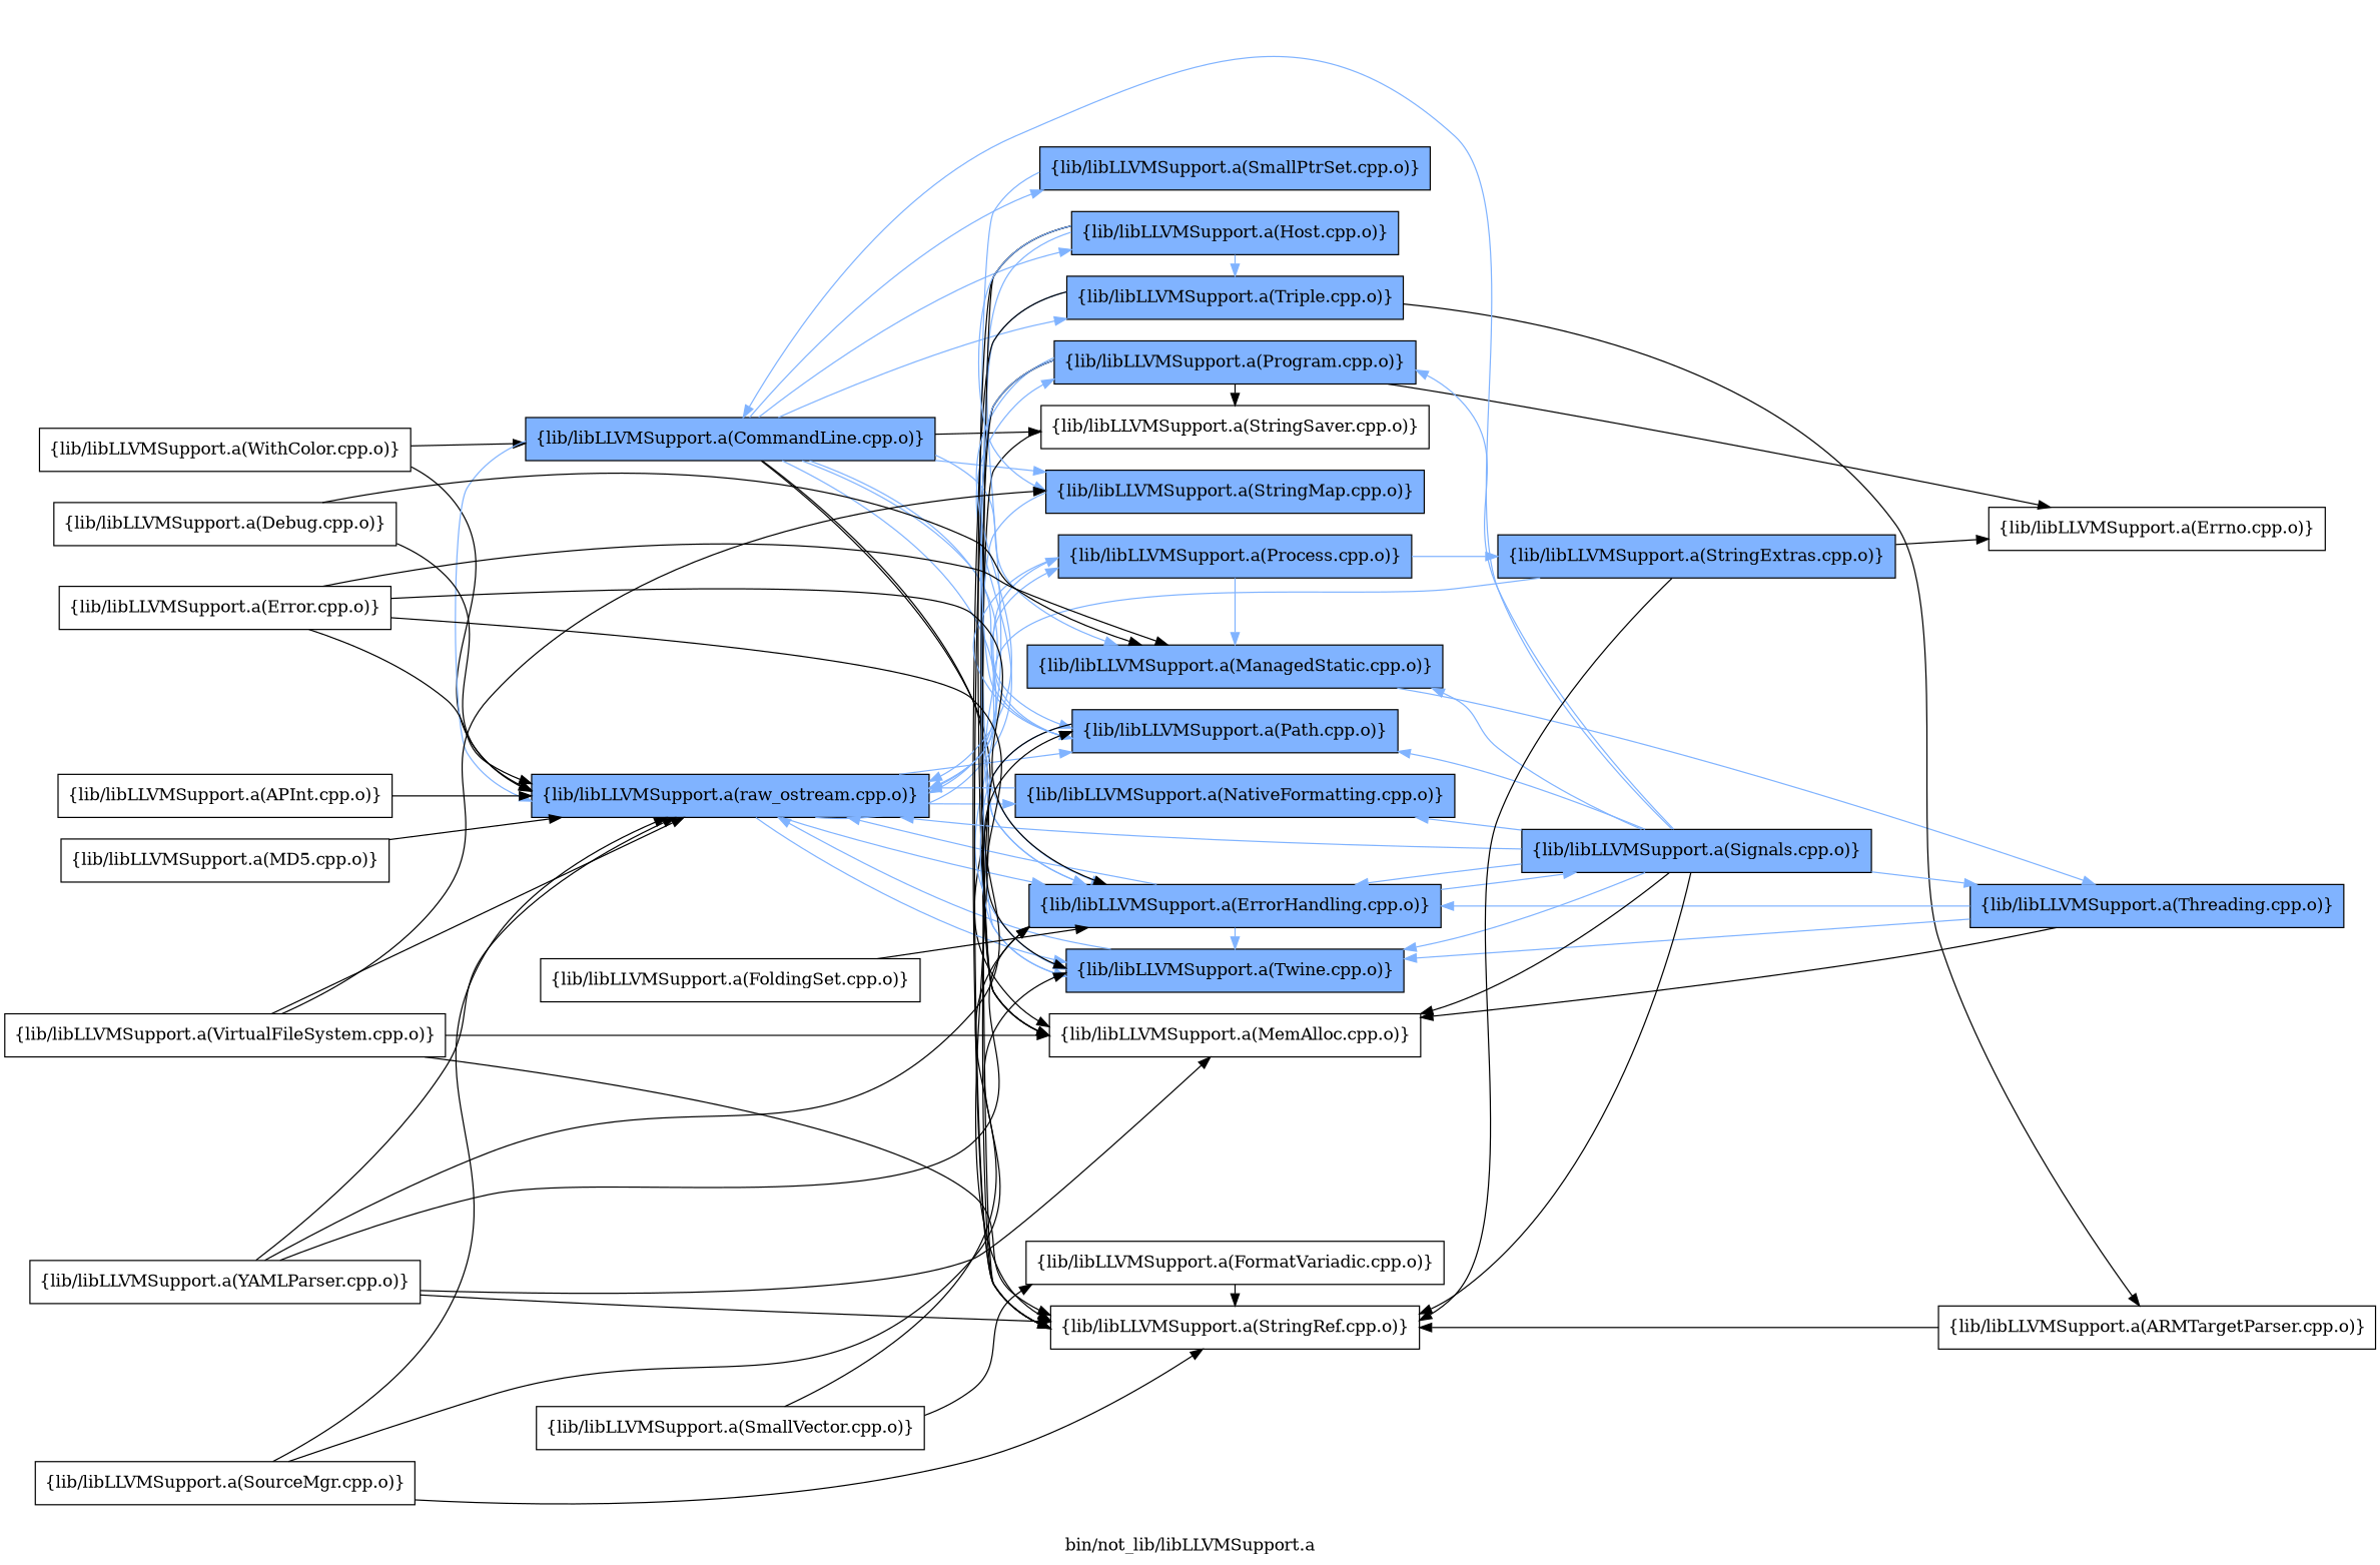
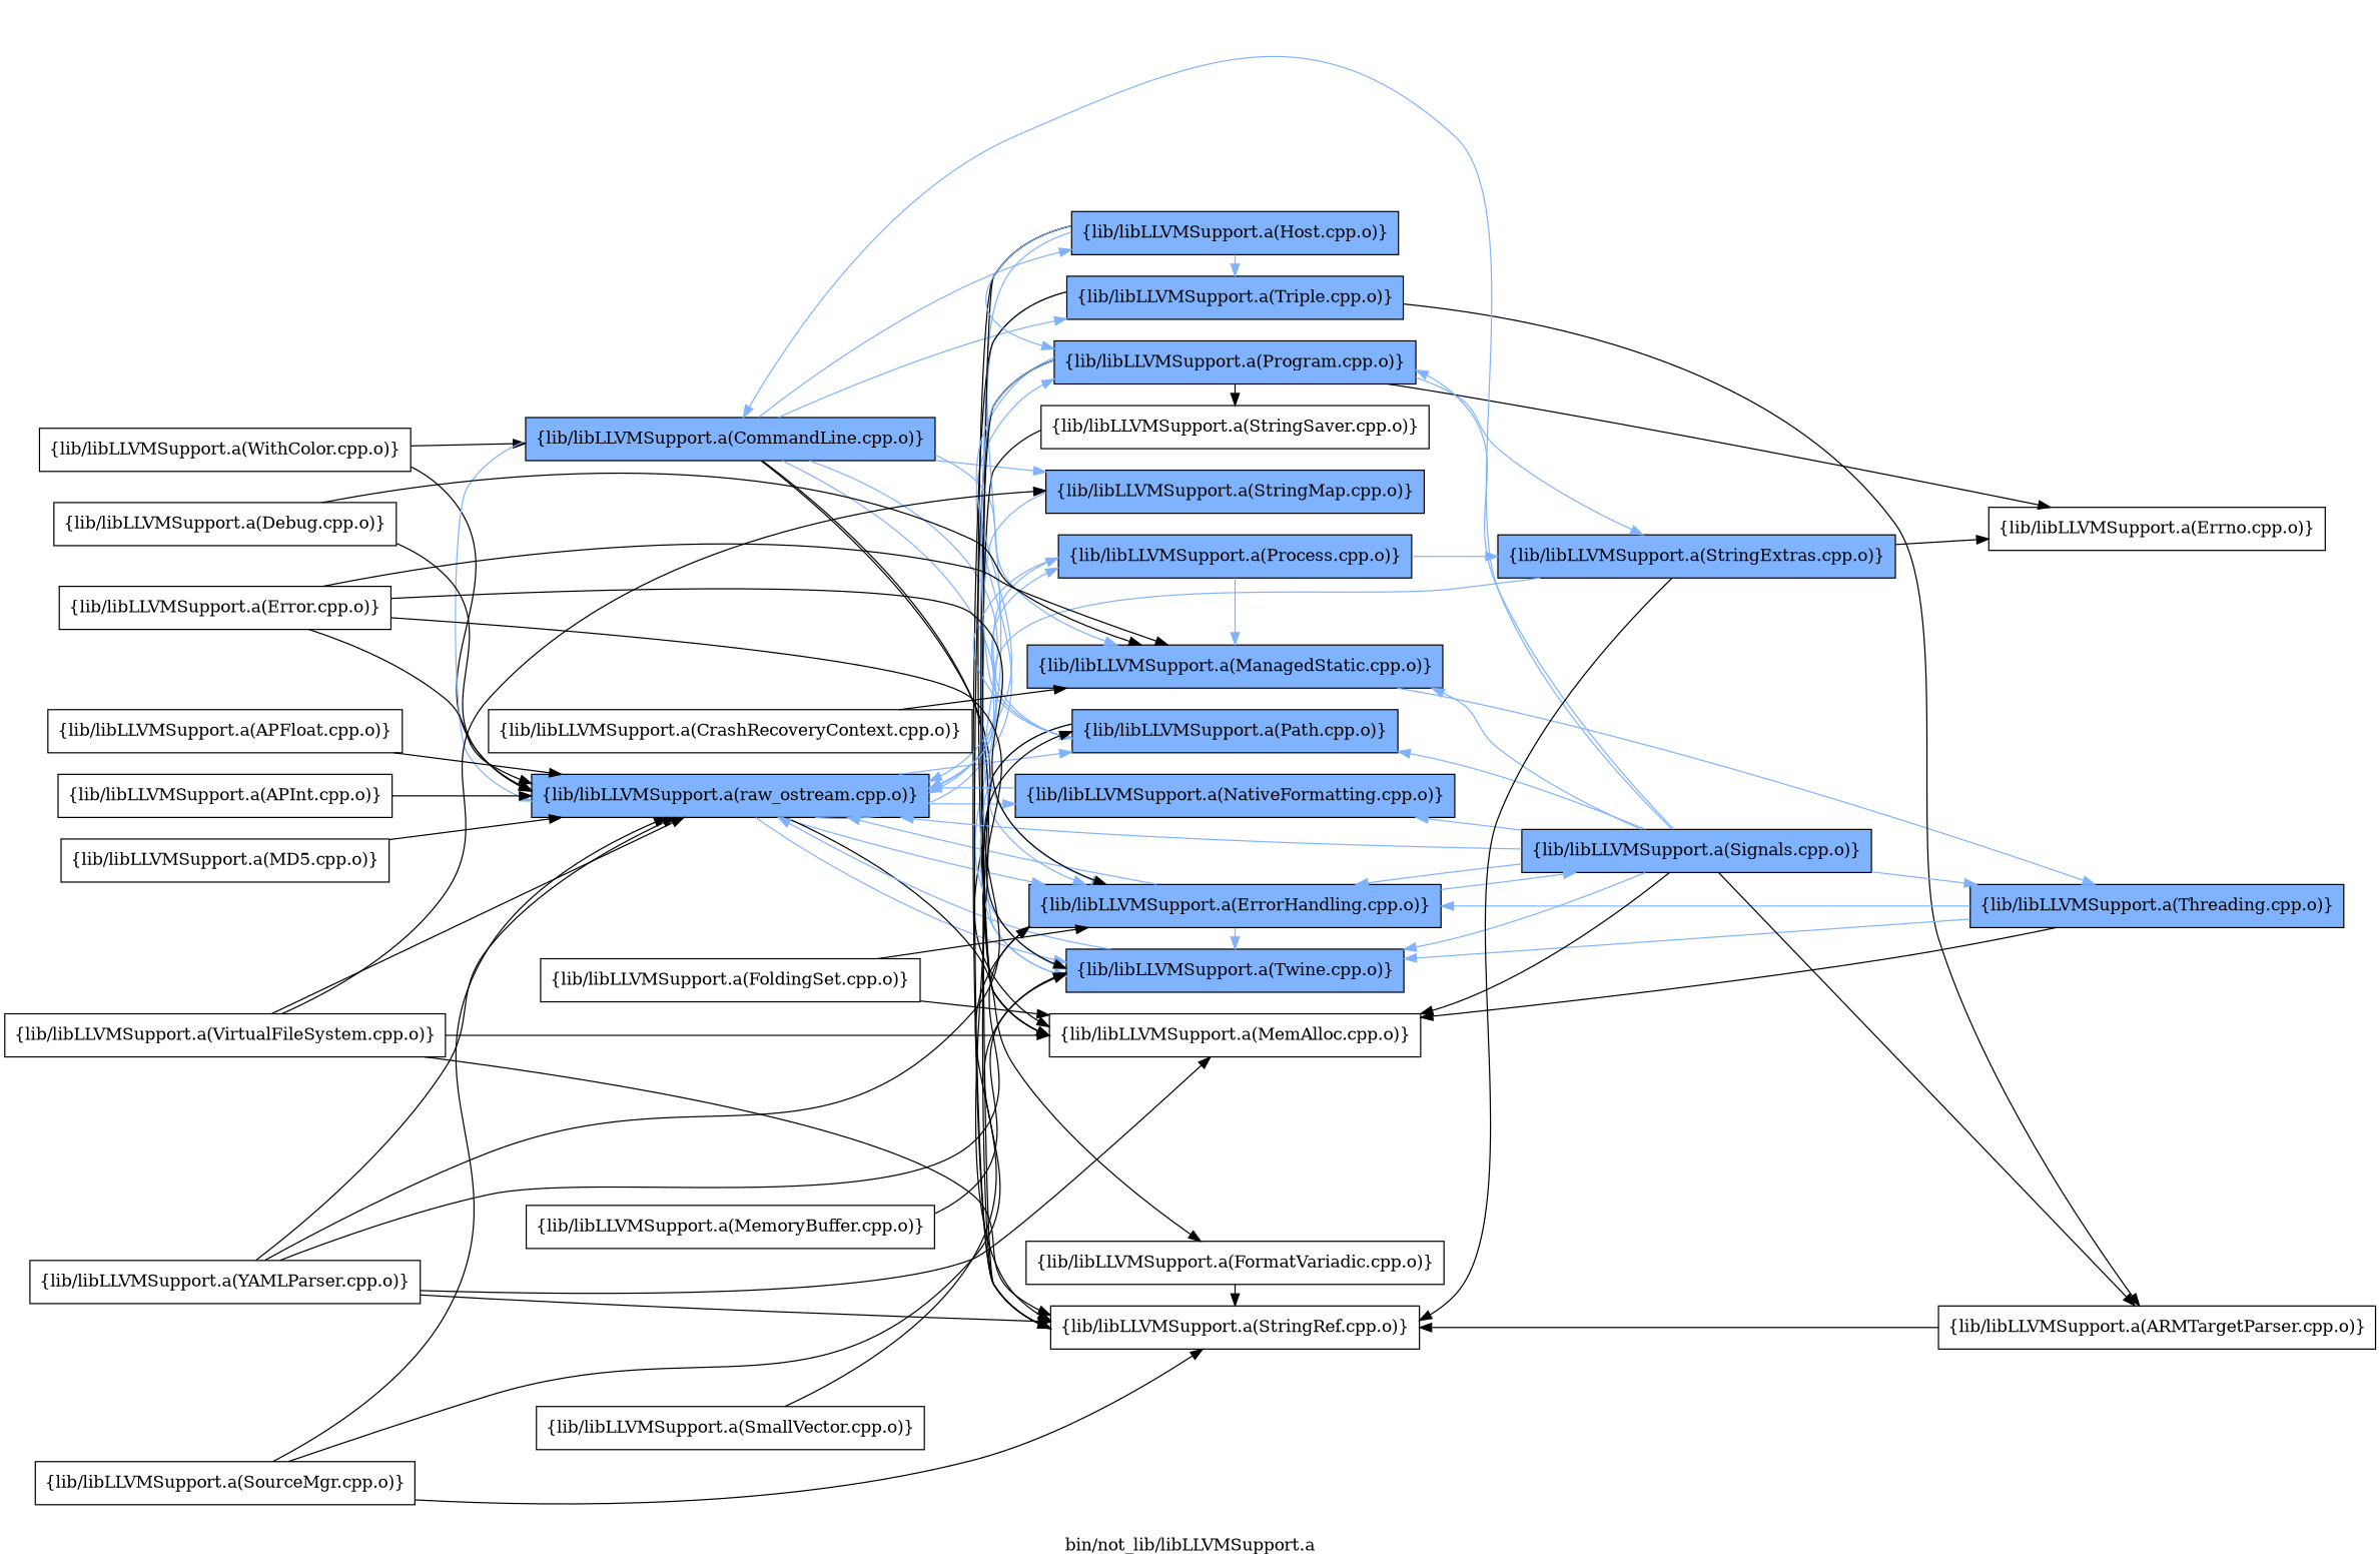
  digraph {
    label="bin/not_lib/libLLVMSupport.a"
    rankdir=LR
    node [group=0 shape=box]
    n1 [label="{lib/libLLVMSupport.a(WithColor.cpp.o)}"]
    n2 [fillcolor="0.600000 0.5 1" group=1 label="{lib/libLLVMSupport.a(CommandLine.cpp.o)}" style=filled]
    n3 [fillcolor="0.600000 0.5 1" group=1 label="{lib/libLLVMSupport.a(raw_ostream.cpp.o)}" style=filled]
    n4 [label="{lib/libLLVMSupport.a(MemAlloc.cpp.o)}"]
    n5 [fillcolor="0.600000 0.5 1" group=1 label="{lib/libLLVMSupport.a(ManagedStatic.cpp.o)}" style=filled]
    n6 [fillcolor="0.600000 0.5 1" group=1 label="{lib/libLLVMSupport.a(ErrorHandling.cpp.o)}" style=filled]
    n7 [fillcolor="0.600000 0.5 1" group=1 label="{lib/libLLVMSupport.a(Twine.cpp.o)}" style=filled]
    n8 [label="{lib/libLLVMSupport.a(StringRef.cpp.o)}"]
-   n9 [fillcolor="0.600000 0.5 1" group=1 label="{lib/libLLVMSupport.a(SmallPtrSet.cpp.o)}" style=filled]
    n10 [label="{lib/libLLVMSupport.a(StringSaver.cpp.o)}"]
    n11 [fillcolor="0.600000 0.5 1" group=1 label="{lib/libLLVMSupport.a(StringMap.cpp.o)}" style=filled]
    n12 [fillcolor="0.600000 0.5 1" group=1 label="{lib/libLLVMSupport.a(Triple.cpp.o)}" style=filled]
    n13 [fillcolor="0.600000 0.5 1" group=1 label="{lib/libLLVMSupport.a(Host.cpp.o)}" style=filled]
    n14 [fillcolor="0.600000 0.5 1" group=1 label="{lib/libLLVMSupport.a(Path.cpp.o)}" style=filled]
    n15 [fillcolor="0.600000 0.5 1" group=1 label="{lib/libLLVMSupport.a(NativeFormatting.cpp.o)}" style=filled]
    n16 [label="{lib/libLLVMSupport.a(FormatVariadic.cpp.o)}"]
    n17 [fillcolor="0.600000 0.5 1" group=1 label="{lib/libLLVMSupport.a(Process.cpp.o)}" style=filled]
    n18 [fillcolor="0.600000 0.5 1" group=1 label="{lib/libLLVMSupport.a(Program.cpp.o)}" style=filled]
    n19 [fillcolor="0.600000 0.5 1" group=1 label="{lib/libLLVMSupport.a(Threading.cpp.o)}" style=filled]
    n20 [fillcolor="0.600000 0.5 1" group=1 label="{lib/libLLVMSupport.a(Signals.cpp.o)}" style=filled]
    n21 [label="{lib/libLLVMSupport.a(ARMTargetParser.cpp.o)}"]
    n22 [fillcolor="0.600000 0.5 1" group=1 label="{lib/libLLVMSupport.a(StringExtras.cpp.o)}" style=filled]
    n23 [label="{lib/libLLVMSupport.a(Errno.cpp.o)}"]
    n24 [label="{lib/libLLVMSupport.a(SmallVector.cpp.o)}"]
    n25 [label="{lib/libLLVMSupport.a(Debug.cpp.o)}"]
+   n26 [label="{lib/libLLVMSupport.a(APFloat.cpp.o)}"]
    n27 [label="{lib/libLLVMSupport.a(APInt.cpp.o)}"]
    n28 [label="{lib/libLLVMSupport.a(FoldingSet.cpp.o)}"]
    n29 [label="{lib/libLLVMSupport.a(Error.cpp.o)}"]
    n30 [label="{lib/libLLVMSupport.a(VirtualFileSystem.cpp.o)}"]
+   n31 [label="{lib/libLLVMSupport.a(MemoryBuffer.cpp.o)}"]
    n32 [label="{lib/libLLVMSupport.a(SourceMgr.cpp.o)}"]
    n33 [label="{lib/libLLVMSupport.a(YAMLParser.cpp.o)}"]
    n34 [label="{lib/libLLVMSupport.a(MD5.cpp.o)}"]
+   n35 [label="{lib/libLLVMSupport.a(CrashRecoveryContext.cpp.o)}"]
    subgraph sub_1 {
      rank=same
      n1
    }
    subgraph sub_2 {
      rank=same
      n2
      n3
    }
    subgraph sub_3 {
      rank=same
      n4
      n5
      n6
      n7
      n8
-     n9
      n10
      n11
      n12
      n13
      n14
      n15
      n16
      n17
      n18
    }
    n1 -> n2
    n1 -> n3
    n2 -> n3 [color="0.600000 0.5 1"]
    n2 -> n4
    n2 -> n5 [color="0.600000 0.5 1"]
    n2 -> n6 [color="0.600000 0.5 1"]
    n2 -> n7 [color="0.600000 0.5 1"]
    n2 -> n8
-   n2 -> n9 [color="0.600000 0.5 1"]
-   n2 -> n10
    n2 -> n11 [color="0.600000 0.5 1"]
    n2 -> n12 [color="0.600000 0.5 1"]
    n2 -> n13 [color="0.600000 0.5 1"]
-   n2 -> n14 [color="0.600000 0.5 1"]
    n3 -> n6 [color="0.600000 0.5 1"]
    n3 -> n7 [color="0.600000 0.5 1"]
    n3 -> n14 [color="0.600000 0.5 1"]
    n3 -> n15 [color="0.600000 0.5 1"]
-   n24 -> n16
+   n3 -> n16
    n3 -> n17 [color="0.600000 0.5 1"]
    n3 -> n18 [color="0.600000 0.5 1"]
    n5 -> n19 [color="0.600000 0.5 1"]
    n6 -> n3 [color="0.600000 0.5 1"]
    n6 -> n7 [color="0.600000 0.5 1"]
    n6 -> n20 [color="0.600000 0.5 1"]
    n7 -> n3 [color="0.600000 0.5 1"]
-   n9 -> n6 [color="0.600000 0.5 1"]
    n10 -> n4
    n11 -> n6 [color="0.600000 0.5 1"]
    n12 -> n7 [color="0.600000 0.5 1"]
    n12 -> n8
    n12 -> n21
    n13 -> n3 [color="0.600000 0.5 1"]
    n13 -> n4
    n13 -> n8
-   n13 -> n11 [color="0.600000 0.5 1"]
+   n13 -> n18 [color="0.600000 0.5 1"]
    n13 -> n12 [color="0.600000 0.5 1"]
    n14 -> n7 [color="0.600000 0.5 1"]
    n14 -> n8
    n14 -> n17 [color="0.600000 0.5 1"]
    n15 -> n3 [color="0.600000 0.5 1"]
    n16 -> n8
    n17 -> n5 [color="0.600000 0.5 1"]
    n17 -> n14 [color="0.600000 0.5 1"]
    n17 -> n22 [color="0.600000 0.5 1"]
    n18 -> n3 [color="0.600000 0.5 1"]
    n18 -> n4
    n18 -> n8
    n18 -> n10
    n18 -> n14 [color="0.600000 0.5 1"]
+   n18 -> n22 [color="0.600000 0.5 1"]
    n18 -> n23
    n19 -> n4
    n19 -> n6 [color="0.600000 0.5 1"]
    n19 -> n7 [color="0.600000 0.5 1"]
    n20 -> n2 [color="0.600000 0.5 1"]
    n20 -> n3 [color="0.600000 0.5 1"]
    n20 -> n4
    n20 -> n5 [color="0.600000 0.5 1"]
    n20 -> n6 [color="0.600000 0.5 1"]
    n20 -> n7 [color="0.600000 0.5 1"]
-   n20 -> n8
+   n20 -> n21
    n20 -> n14 [color="0.600000 0.5 1"]
    n20 -> n15 [color="0.600000 0.5 1"]
    n20 -> n18 [color="0.600000 0.5 1"]
    n20 -> n19 [color="0.600000 0.5 1"]
    n21 -> n8
    n22 -> n3 [color="0.600000 0.5 1"]
    n22 -> n8
    n22 -> n23
    n24 -> n6
    n25 -> n3
    n25 -> n5
+   n26 -> n3
    n27 -> n3
+   n28 -> n4
    n28 -> n6
    n29 -> n3
    n29 -> n5
    n29 -> n6
    n29 -> n7
    n30 -> n3
    n30 -> n4
    n30 -> n8
    n30 -> n11
+   n31 -> n7
    n32 -> n3
    n32 -> n7
    n32 -> n8
    n33 -> n3
    n33 -> n4
    n33 -> n6
    n33 -> n8
    n33 -> n14
    n34 -> n3
+   n35 -> n5
  }
